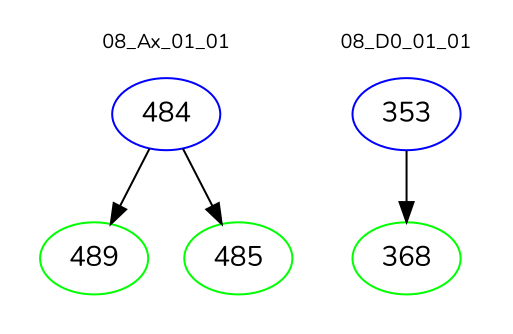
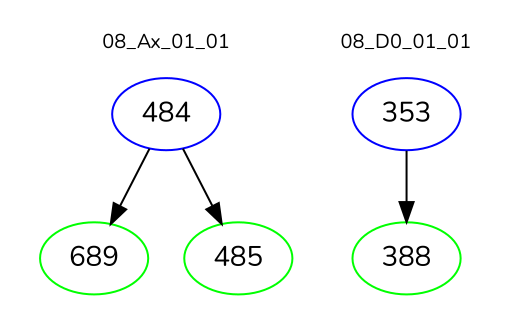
  digraph {
    fontname=Nunito
    node [color=green fontname=Nunito]
    edge [color=black fontname=Nunito]
    n1 [color=blue label=484]
-   n2 [label=489]
+   n2 [label=689]
    n3 [label=485]
    n4 [color=blue label=353]
-   n5 [label=368]
+   n5 [label=388]
    subgraph cluster_1 {
      color=white
      fontsize=10
      label="08_Ax_01_01"
      n1
      n2
      n3
    }
    subgraph cluster_2 {
      color=white
      fontsize=10
      label="08_D0_01_01"
      n4
      n5
    }
    n1 -> n2
    n1 -> n3
    n4 -> n5
  }
